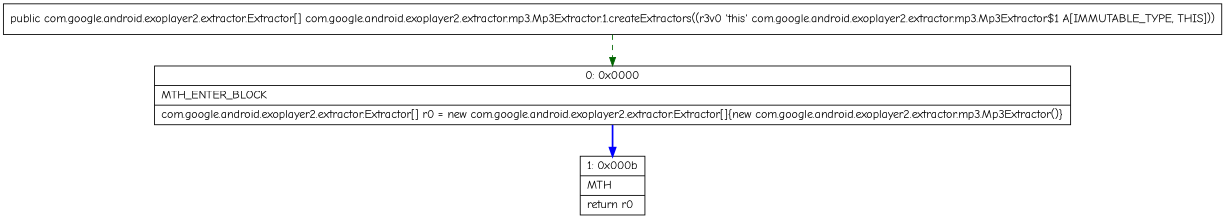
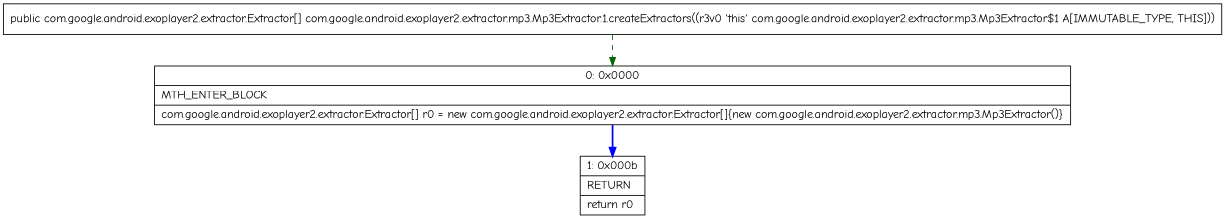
  digraph {
    fontname="Comic Neue"
    node [shape=record fontname="Comic Neue"]
    edge [fontname="Comic Neue"]
    n1 [label="{0\:\ 0x0000|MTH_ENTER_BLOCK\l|com.google.android.exoplayer2.extractor.Extractor[] r0 = new com.google.android.exoplayer2.extractor.Extractor[]\{new com.google.android.exoplayer2.extractor.mp3.Mp3Extractor()\}\l}"]
-   n2 [label="{1\:\ 0x000b|MTH\l|return r0\l}"]
+   n2 [label="{1\:\ 0x000b|RETURN\l|return r0\l}"]
    n3 [label="{public com.google.android.exoplayer2.extractor.Extractor[] com.google.android.exoplayer2.extractor.mp3.Mp3Extractor.1.createExtractors((r3v0 'this' com.google.android.exoplayer2.extractor.mp3.Mp3Extractor$1 A[IMMUTABLE_TYPE, THIS])) }"]
    n1 -> n2 [color=blue style=bold]
    n3 -> n1 [color=darkgreen style=dashed]
  }
